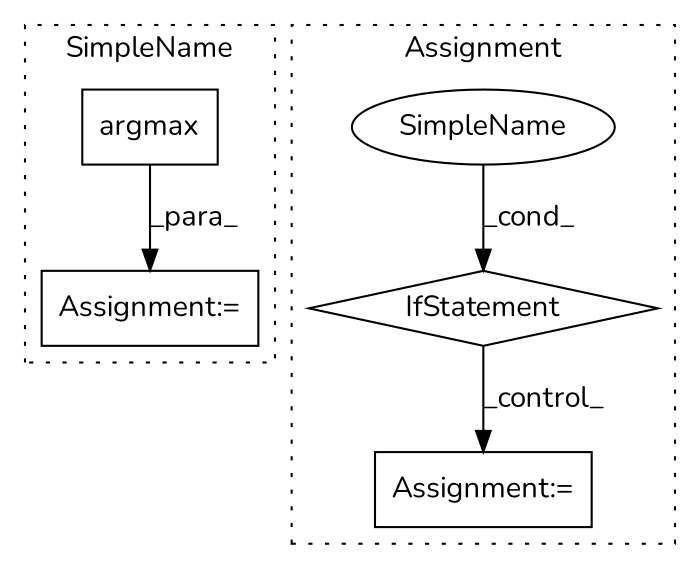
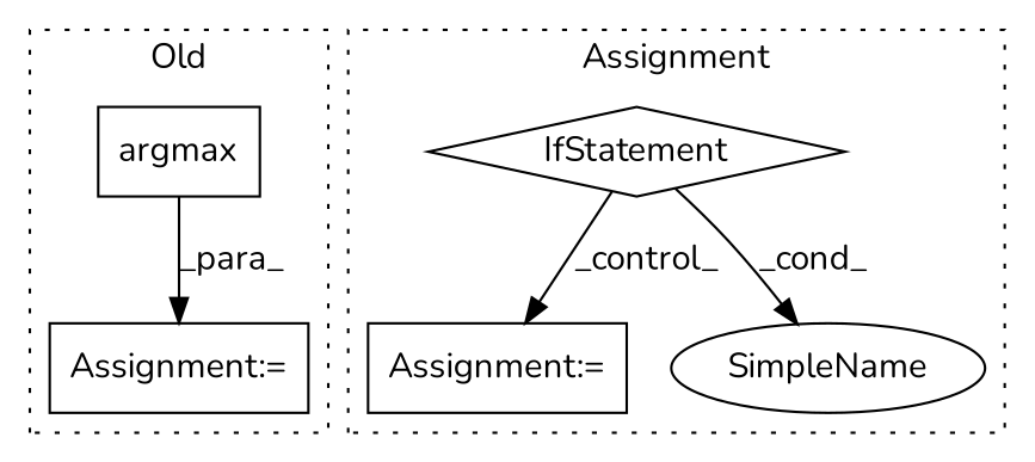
  digraph {
    fontname=Nunito
    node [a=7 fontname=Nunito l=1 shape=box]
    edge [fontname=Nunito]
    n1 [a=32 l=8 label=argmax s=2944]
    n2 [label="Assignment:=" s=2969]
    n3 [a=25 l="4,2" label=IfStatement s="2540,2563" shape=diamond]
    n4 [label="Assignment:=" s=3015]
    n5 [a=42 label=SimpleName shape=ellipse l=""]
    subgraph cluster_1 {
-     label=SimpleName
+     label=Old
      style=dotted
      n1
      n2
    }
    subgraph cluster_2 {
      label=Assignment
      style=dotted
      n3
      n4
      n5
    }
    n1 -> n2 [label=_para_]
    n3 -> n4 [label=_control_]
-   n5 -> n3 [label=_cond_]
+   n3 -> n5 [label=_cond_]
  }
